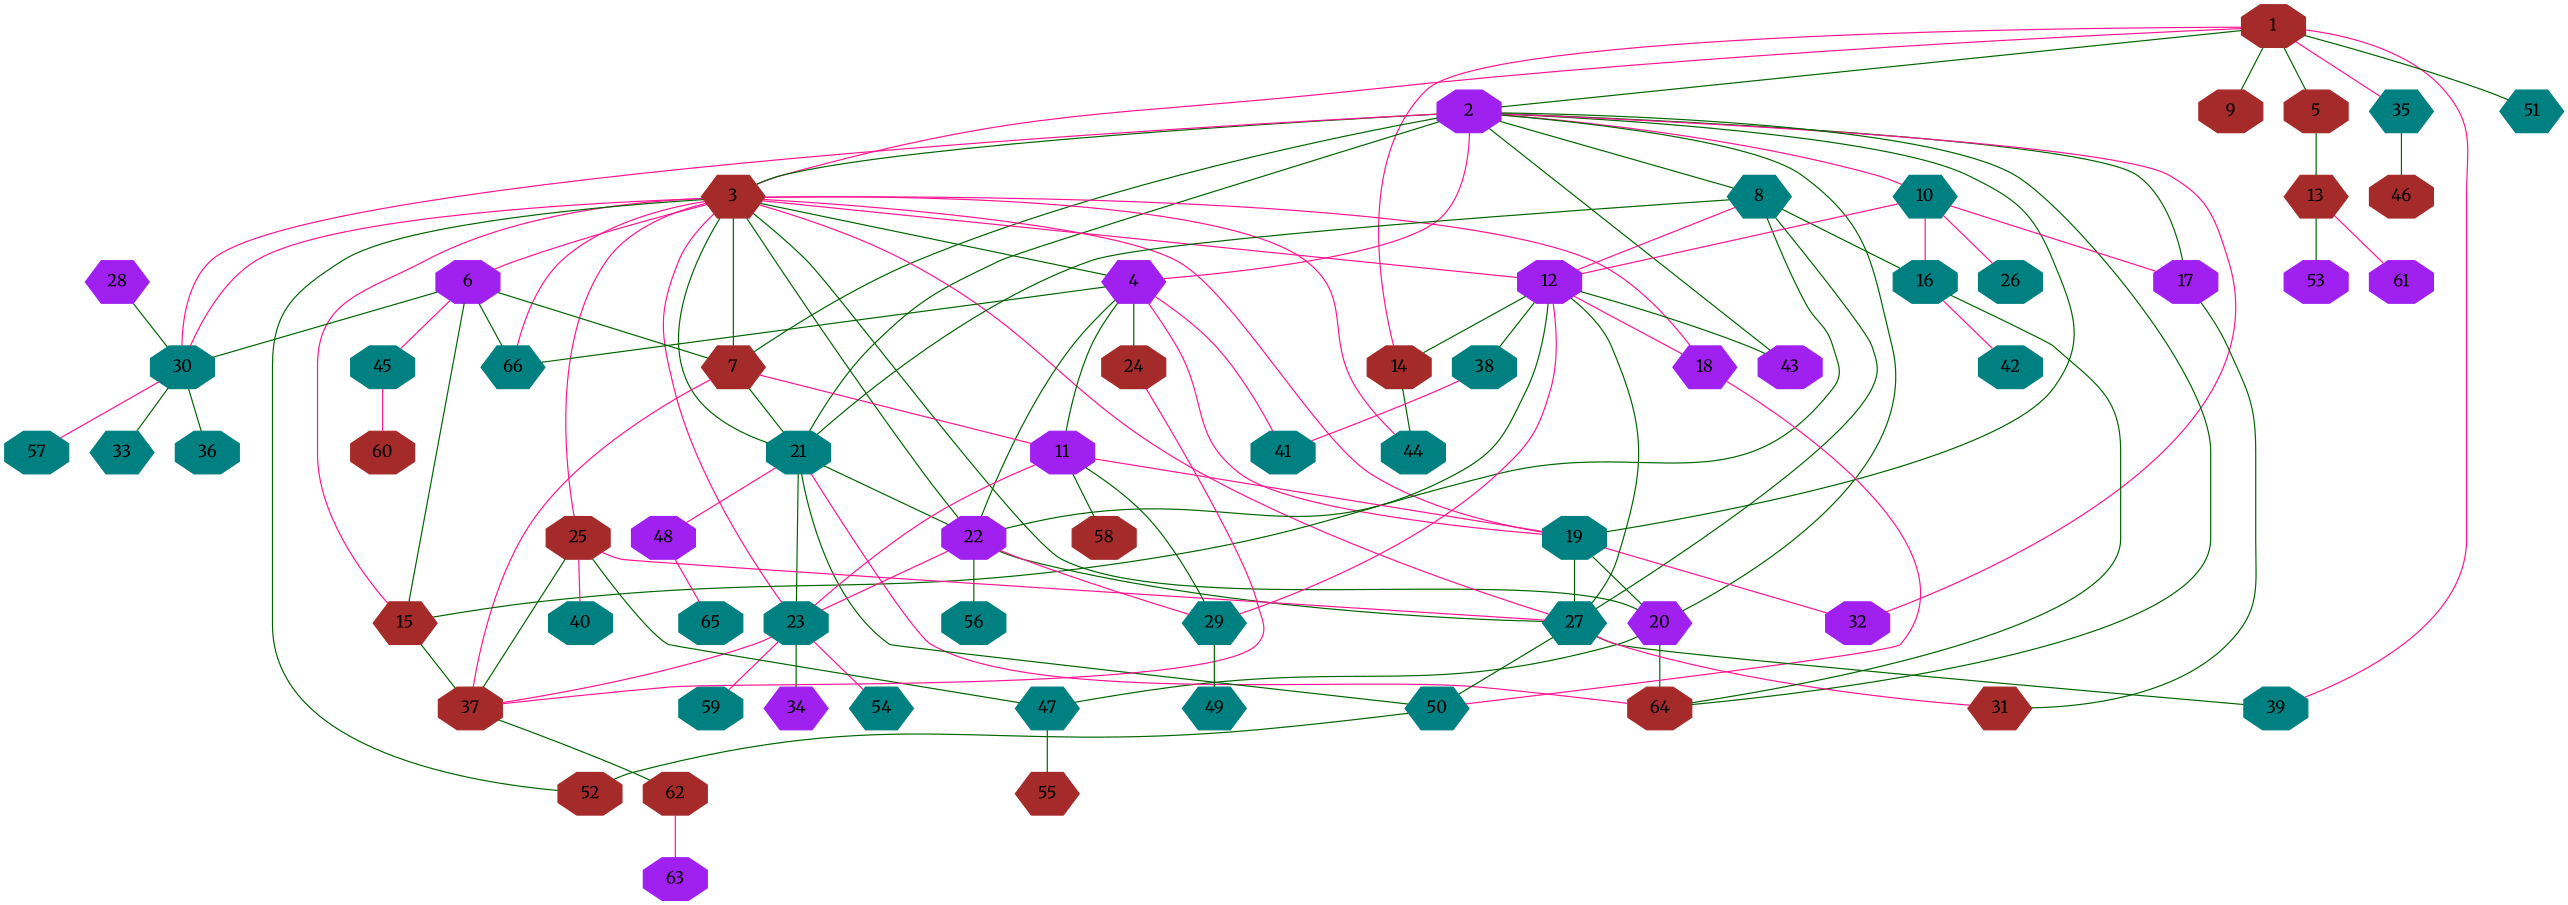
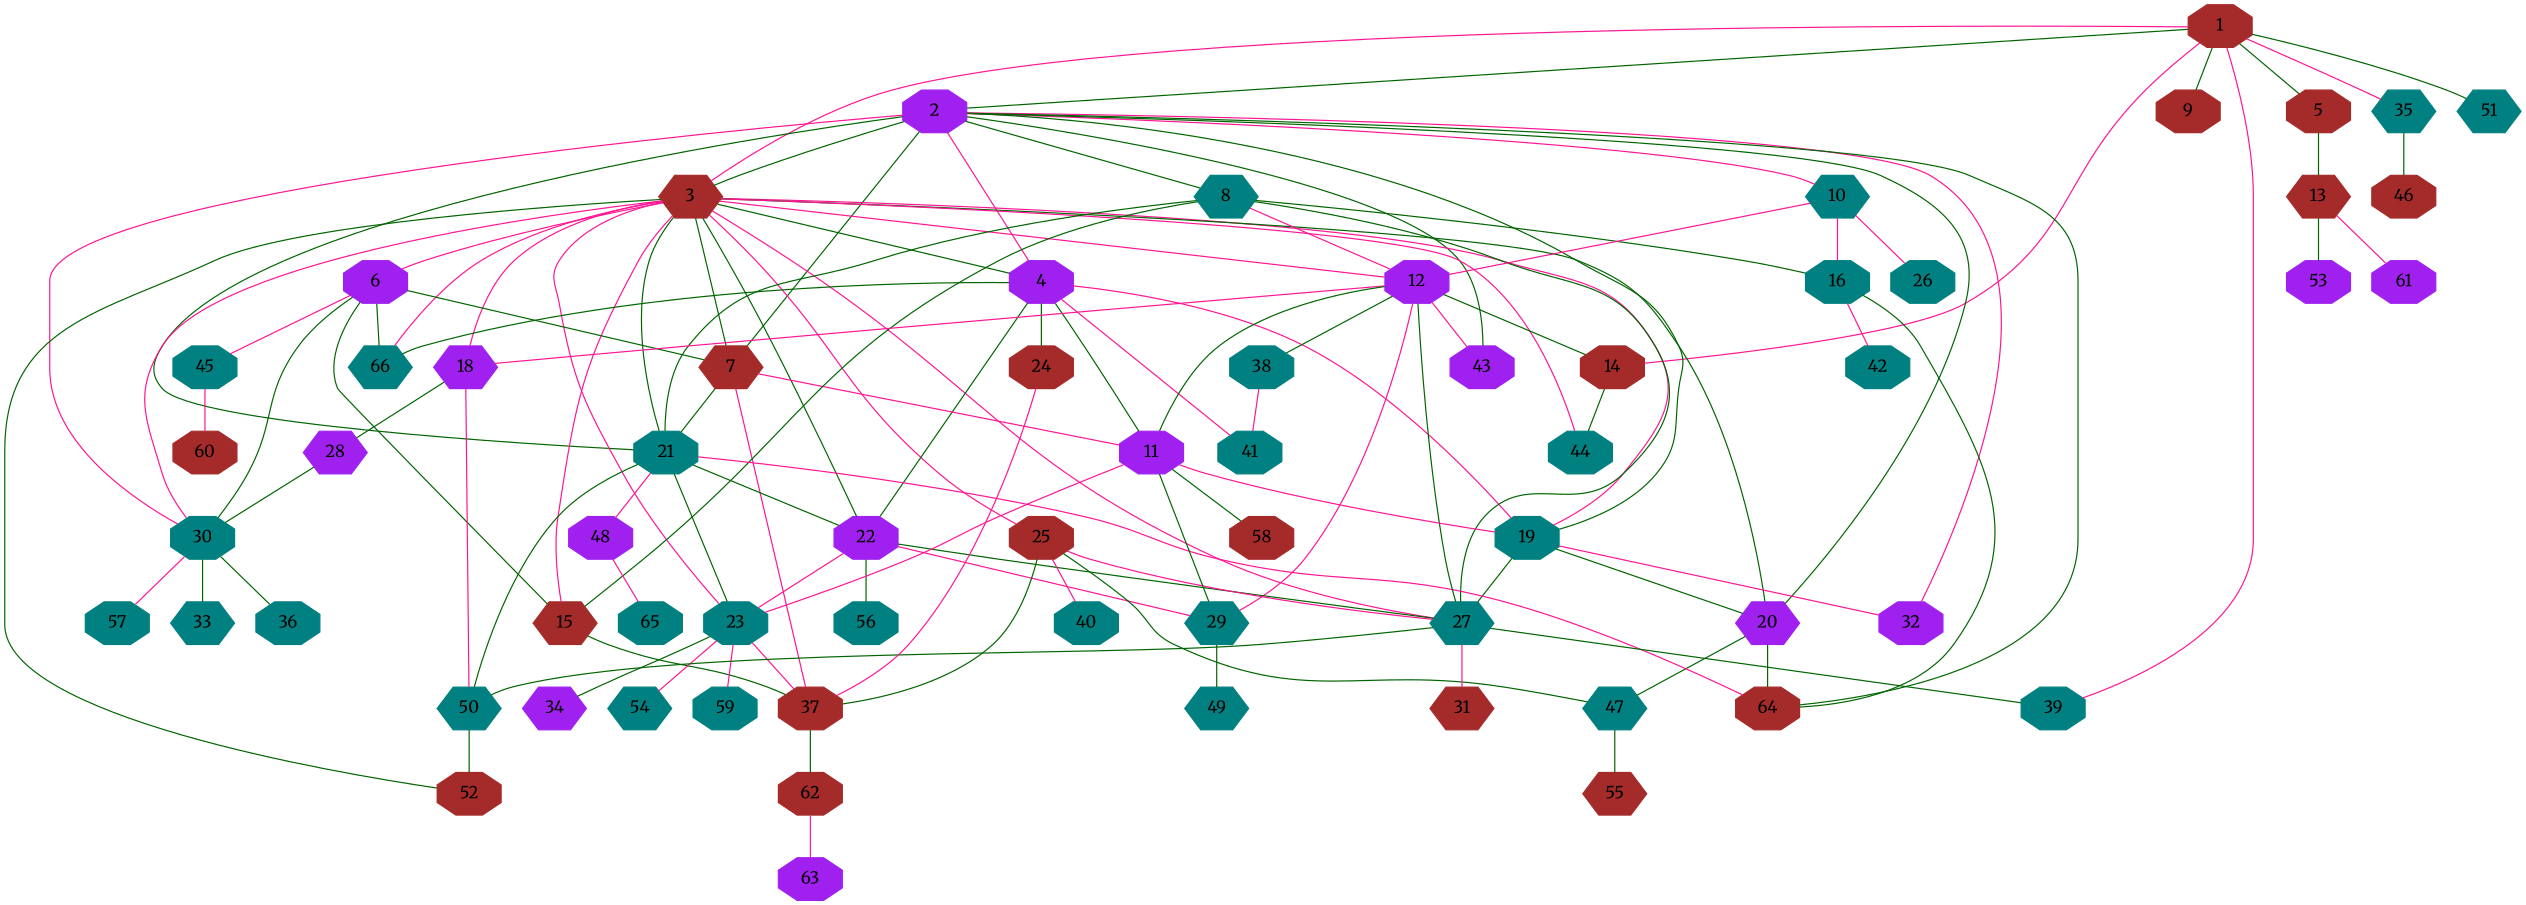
  graph {
    fontname=Merriweather
    node [color=teal fontname=Merriweather shape=octagon style=filled]
    edge [color=darkgreen fontname=Merriweather weight=1.0]
    1 [color=brown]
    2 [color=purple]
    3 [color=brown shape=hexagon]
    5 [color=brown]
    9 [color=brown]
    14 [color=brown]
    35 [shape=hexagon]
    39
    51 [shape=hexagon]
-   4 [color=purple shape=hexagon]
+   4 [color=purple]
    7 [color=brown shape=hexagon]
    8 [shape=hexagon]
    10 [shape=hexagon]
-   17 [color=purple]
    19
    20 [color=purple shape=hexagon]
    21
    30
    32 [color=purple]
    43 [color=purple]
    64 [color=brown]
    6 [color=purple]
    12 [color=purple]
    15 [color=brown shape=hexagon]
    18 [color=purple shape=hexagon]
    22 [color=purple]
    23
    25 [color=brown]
    27 [shape=hexagon]
    44
    52 [color=brown]
    66 [shape=hexagon]
    13 [color=brown shape=hexagon]
    46 [color=brown]
    11 [color=purple]
    24 [color=brown]
    41
    37 [color=brown]
    16
    26
    31 [color=brown shape=hexagon]
    47 [shape=hexagon]
    50 [shape=hexagon]
    48 [color=purple]
    33 [shape=hexagon]
    36
    57
    45
    29 [shape=hexagon]
    38
    28 [color=purple shape=hexagon]
    56
    34 [color=purple shape=hexagon]
    54 [shape=hexagon]
    59
    40
    58 [color=brown]
    53 [color=purple]
    61 [color=purple]
    60 [color=brown]
    62 [color=brown]
    42
    49 [shape=hexagon]
    55 [color=brown shape=hexagon]
    65
    63 [color=purple]
    1 -- 2
    1 -- 3 [color=deeppink]
    1 -- 5
    1 -- 9
    1 -- 14 [color=deeppink]
    1 -- 35 [color=deeppink]
    1 -- 39 [color=deeppink]
    1 -- 51
    2 -- 3 [weight=2.0]
    2 -- 4 [color=deeppink]
    2 -- 7 [weight=6.0]
    2 -- 8
    2 -- 10 [color=deeppink]
-   2 -- 17
    2 -- 19
    2 -- 20
    2 -- 21
    2 -- 30 [color=deeppink]
    2 -- 32 [color=deeppink]
    2 -- 43 [weight=2.0]
    2 -- 64
    3 -- 4
    3 -- 7
    3 -- 19 [color=deeppink]
    3 -- 20
    3 -- 21
    3 -- 30 [color=deeppink]
    3 -- 6 [color=deeppink weight=2.0]
    3 -- 12 [color=deeppink]
    3 -- 15 [color=deeppink]
    3 -- 18 [color=deeppink]
    3 -- 22
    3 -- 23 [color=deeppink]
    3 -- 25 [color=deeppink]
    3 -- 27 [color=deeppink]
    3 -- 44 [color=deeppink]
    3 -- 52
    3 -- 66 [color=deeppink]
    5 -- 13
    14 -- 44
    35 -- 46
    4 -- 19 [color=deeppink]
    4 -- 22
    4 -- 66
    4 -- 11
    4 -- 24 [weight=2.0]
    4 -- 41 [color=deeppink]
    7 -- 21
    7 -- 11 [color=deeppink]
    7 -- 37 [color=deeppink]
    8 -- 21
    8 -- 12 [color=deeppink]
    8 -- 15
    8 -- 27
    8 -- 16
-   10 -- 17 [color=deeppink]
    10 -- 12 [color=deeppink]
    10 -- 16 [color=deeppink]
    10 -- 26 [color=deeppink]
-   17 -- 31
    19 -- 20
    19 -- 32 [color=deeppink]
    19 -- 27 [weight=8.0]
    20 -- 64 [weight=2.0]
    20 -- 47
    21 -- 64 [color=deeppink]
    21 -- 22
    21 -- 23
    21 -- 50
    21 -- 48 [color=deeppink]
    30 -- 33
    30 -- 36
    30 -- 57 [color=deeppink]
    6 -- 7
    6 -- 30
    6 -- 15
    6 -- 66 [weight=2.0]
    6 -- 45 [color=deeppink]
    12 -- 14 [weight=4.0]
-   12 -- 43
+   12 -- 43 [color=deeppink]
    12 -- 18 [color=deeppink]
-   12 -- 22
+   12 -- 11
    12 -- 27
    12 -- 29 [color=deeppink]
    12 -- 38
    15 -- 37 [weight=4.0]
    18 -- 50 [color=deeppink]
+   18 -- 28
    22 -- 23 [color=deeppink]
    22 -- 27
    22 -- 29 [color=deeppink]
    22 -- 56
    23 -- 37 [color=deeppink]
    23 -- 34
    23 -- 54 [color=deeppink]
    23 -- 59 [color=deeppink]
    25 -- 27 [color=deeppink]
    25 -- 37
    25 -- 47
    25 -- 40 [color=deeppink]
    27 -- 39
    27 -- 31 [color=deeppink]
    27 -- 50 [weight=2.0]
    13 -- 53
    13 -- 61 [color=deeppink]
    11 -- 19 [color=deeppink]
    11 -- 23 [color=deeppink]
    11 -- 29
    11 -- 58
    24 -- 37 [color=deeppink]
    37 -- 62
    16 -- 64
    16 -- 42 [color=deeppink]
    47 -- 55
    50 -- 52 [weight=2.0]
    48 -- 65 [color=deeppink]
    45 -- 60 [color=deeppink]
    29 -- 49
    38 -- 41 [color=deeppink]
    28 -- 30
    62 -- 63 [color=deeppink]
  }
